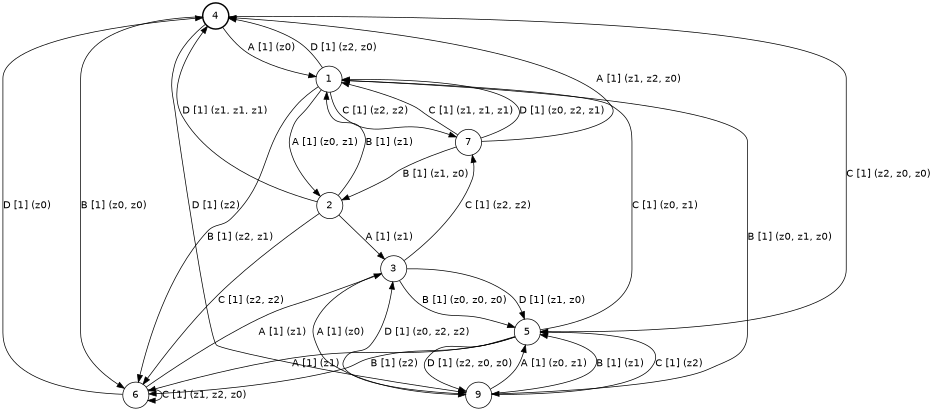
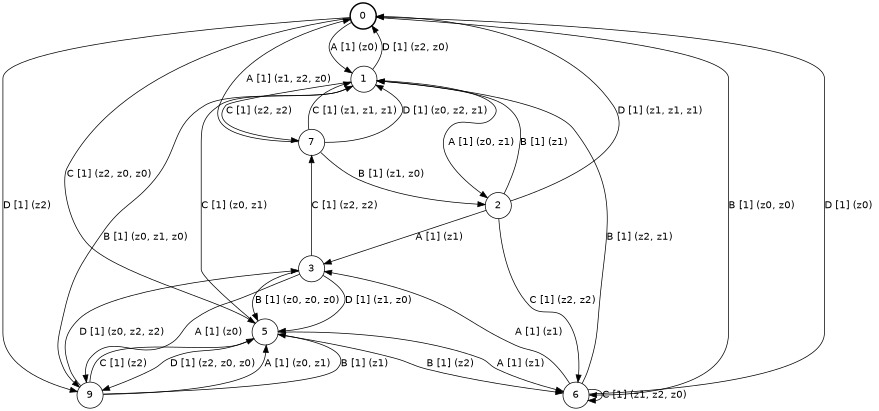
  digraph {
    fontname="DejaVu Sans"
    node [fontname="DejaVu Sans" shape=circle]
    edge [fontname="DejaVu Sans"]
-   0 [style=bold label=4]
+   0 [style=bold]
    1
    6
    5
    n5 [label=9]
    2
    7
    3
    0 -> 1 [label="A [1] (z0) "]
    0 -> 6 [label="B [1] (z0, z0) "]
    0 -> 5 [label="C [1] (z2, z0, z0) "]
    0 -> n5 [label="D [1] (z2) "]
    1 -> 0 [label="D [1] (z2, z0) "]
    1 -> n5 [label="B [1] (z0, z1, z0) "]
    1 -> 2 [label="A [1] (z0, z1) "]
    1 -> 7 [label="C [1] (z2, z2) "]
    6 -> 0 [label="D [1] (z0) "]
-   1 -> 6 [label="B [1] (z2, z1) "]
+   6 -> 1 [label="B [1] (z2, z1) "]
    6 -> 6 [label="C [1] (z1, z2, z0) "]
    6 -> 3 [label="A [1] (z1) "]
    5 -> 1 [label="C [1] (z0, z1) "]
    5 -> 6 [label="A [1] (z1) "]
    5 -> 6 [label="B [1] (z2) "]
    5 -> n5 [label="D [1] (z2, z0, z0) "]
    n5 -> 5 [label="A [1] (z0, z1) "]
    n5 -> 5 [label="B [1] (z1) "]
    n5 -> 5 [label="C [1] (z2) "]
    n5 -> 3 [label="D [1] (z0, z2, z2) "]
    2 -> 0 [label="D [1] (z1, z1, z1) "]
    2 -> 1 [label="B [1] (z1) "]
    2 -> 6 [label="C [1] (z2, z2) "]
    2 -> 3 [label="A [1] (z1) "]
    7 -> 0 [label="A [1] (z1, z2, z0) "]
    7 -> 1 [label="C [1] (z1, z1, z1) "]
    7 -> 1 [label="D [1] (z0, z2, z1) "]
    7 -> 2 [label="B [1] (z1, z0) "]
    3 -> 5 [label="B [1] (z0, z0, z0) "]
    3 -> 5 [label="D [1] (z1, z0) "]
    3 -> n5 [label="A [1] (z0) "]
    3 -> 7 [label="C [1] (z2, z2) "]
  }
